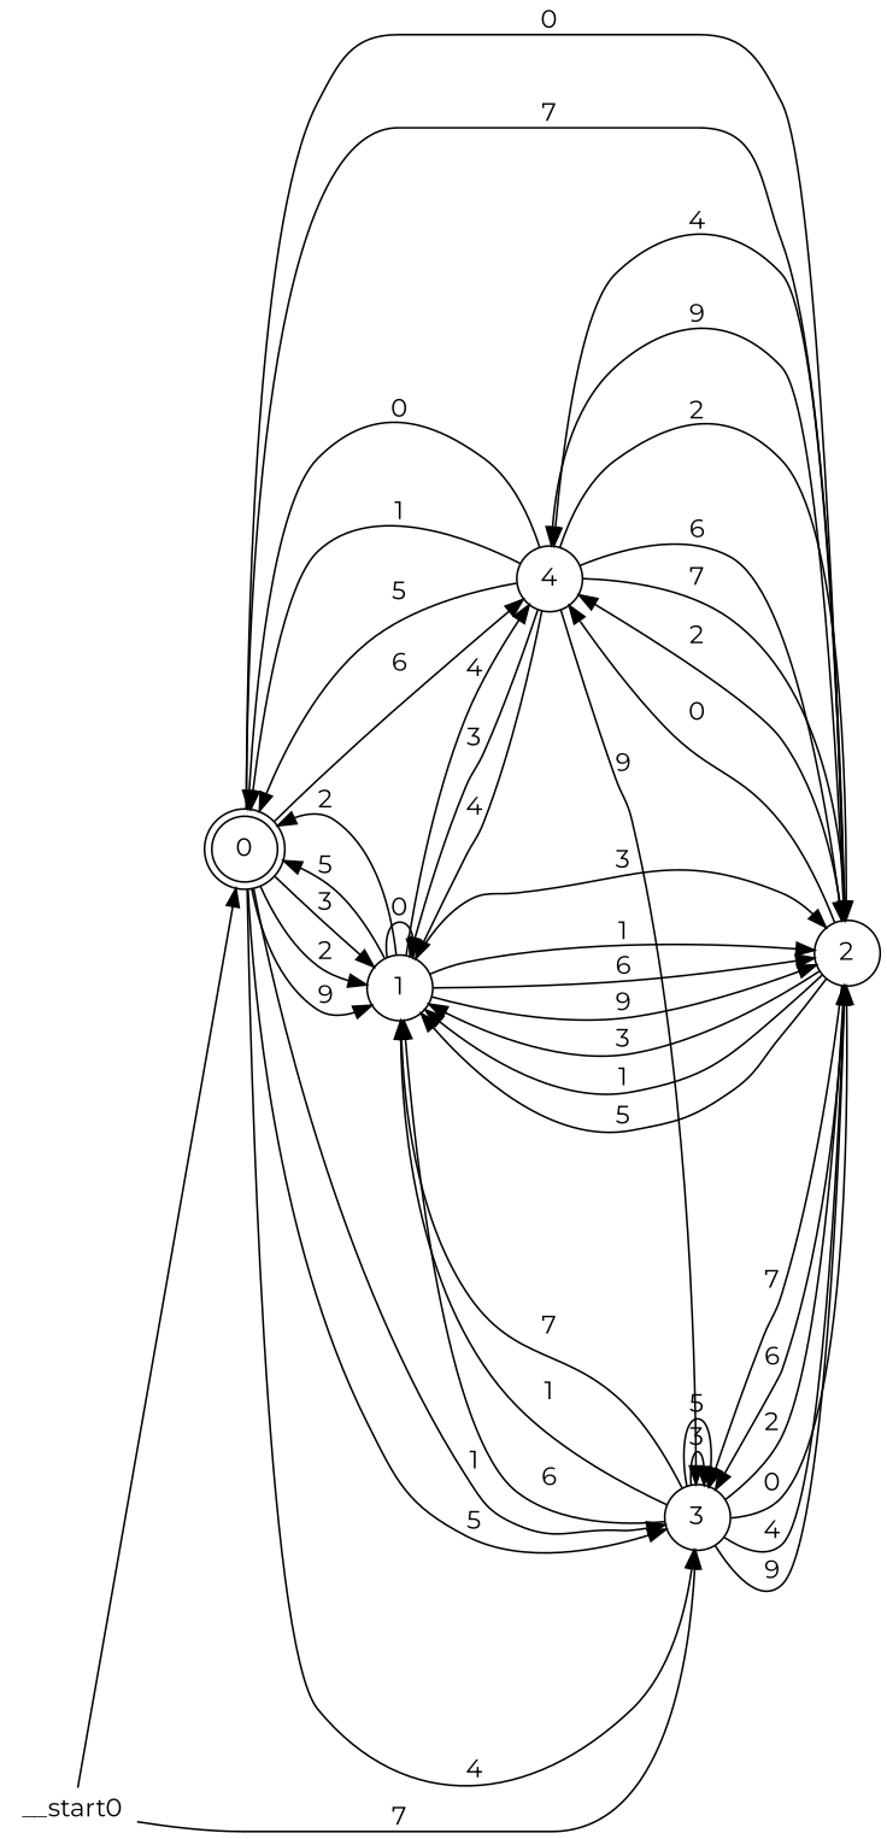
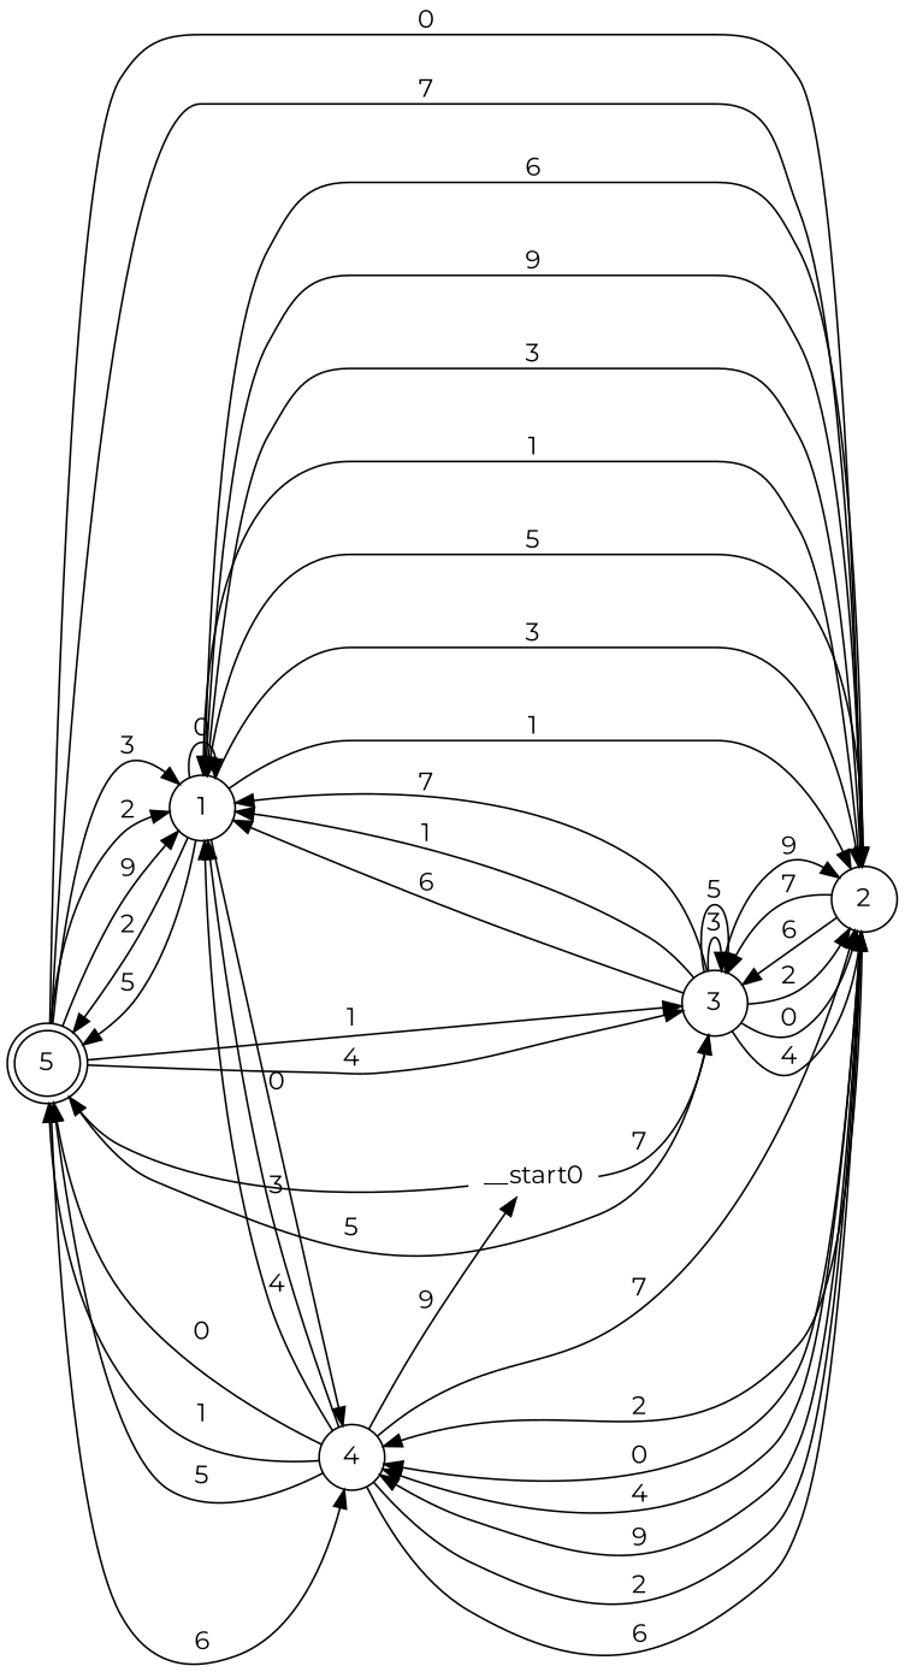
  digraph {
    fontname=Montserrat
    rankdir=LR
    node [fontname=Montserrat shape=circle]
    edge [fontname=Montserrat]
-   n1 [label=0 shape=doublecircle]
+   n1 [label=5 shape=doublecircle]
    n2 [label=1]
    n3 [label=2]
    n4 [label=3]
    n5 [label=4]
    __start0 [height=0 shape=none width=0]
    n1 -> n2 [label=3]
    n1 -> n2 [label=2]
    n1 -> n2 [label=9]
    n1 -> n3 [label=0]
    n1 -> n3 [label=7]
    n1 -> n4 [label=1]
    n1 -> n4 [label=4]
    n1 -> n4 [label=5]
    n1 -> n5 [label=6]
    n2 -> n1 [label=2]
    n2 -> n1 [label=5]
    n2 -> n2 [label=0]
    n2 -> n3 [label=3]
    n2 -> n3 [label=1]
    n2 -> n3 [label=6]
    n2 -> n3 [label=9]
-   n2 -> n5 [label=4]
+   n2 -> n5 [label=0]
    n3 -> n2 [label=3]
    n3 -> n2 [label=1]
    n3 -> n2 [label=5]
    n3 -> n4 [label=7]
    n3 -> n4 [label=6]
    n3 -> n5 [label=2]
    n3 -> n5 [label=0]
    n3 -> n5 [label=4]
    n3 -> n5 [label=9]
    n4 -> n2 [label=7]
    n4 -> n2 [label=1]
    n4 -> n2 [label=6]
    n4 -> n3 [label=2]
    n4 -> n3 [label=0]
    n4 -> n3 [label=4]
    n4 -> n3 [label=9]
    n4 -> n4 [label=3]
    n4 -> n4 [label=5]
    n5 -> n1 [label=0]
    n5 -> n1 [label=1]
    n5 -> n1 [label=5]
    n5 -> n2 [label=3]
    n5 -> n2 [label=4]
    n5 -> n3 [label=2]
    n5 -> n3 [label=7]
    n5 -> n3 [label=6]
-   n5 -> n4 [label=9]
+   n5 -> __start0 [label=9]
    __start0 -> n1
    __start0 -> n4 [label=7]
  }
